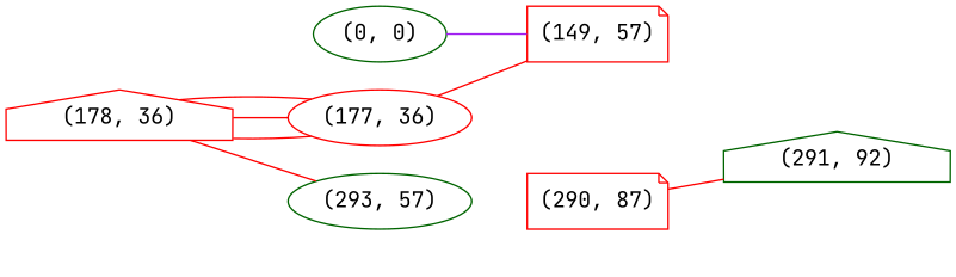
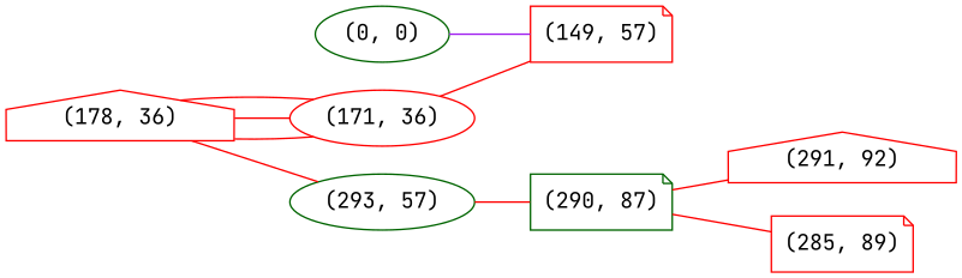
  graph {
    fontname="JetBrains Mono"
    rankdir=LR
    node [color=red fontname="JetBrains Mono" shape=note]
    edge [color=red fontname="JetBrains Mono" weight=1]
    n1 [label="(149, 57)"]
    "(0, 0)" [color=darkgreen shape=ellipse]
    "(178, 36)" [shape=house]
    n4 [color=darkgreen label="(293, 57)" shape=ellipse]
-   "(177, 36)" [shape=ellipse]
-   "(290, 87)"
-   "(291, 92)" [color=darkgreen shape=house]
+   "(177, 36)" [shape=ellipse label="(171, 36)"]
+   "(290, 87)" [color=darkgreen]
+   "(291, 92)" [shape=house]
+   "(285, 89)"
    "(0, 0)" -- n1 [color=purple weight=4]
    "(178, 36)" -- n4
    "(178, 36)" -- "(177, 36)"
    "(178, 36)" -- "(177, 36)"
    "(178, 36)" -- "(177, 36)"
+   n4 -- "(290, 87)"
    "(177, 36)" -- n1
    "(290, 87)" -- "(291, 92)"
+   "(290, 87)" -- "(285, 89)"
  }
